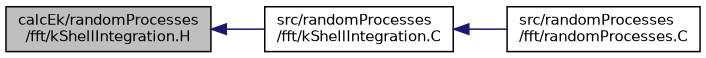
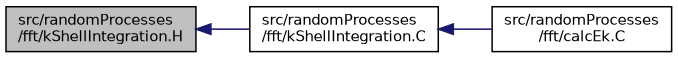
  digraph {
    rankdir=LR
    node [color=black fontname=Helvetica fontsize=10 shape=record]
    edge [color=midnightblue dir=back fontname=Helvetica fontsize=10 labelfontname=Helvetica labelfontsize=10 style=solid]
-   n1 [fillcolor=grey75 fontcolor=black height=0.2 label="calcEk/randomProcesses\l/fft/kShellIntegration.H" style=filled width=0.4]
+   n1 [fillcolor=grey75 fontcolor=black height=0.2 label="src/randomProcesses\l/fft/kShellIntegration.H" style=filled width=0.4]
    n2 [height=0.2 label="src/randomProcesses\l/fft/kShellIntegration.C" width=0.4]
-   n3 [height=0.2 label="src/randomProcesses\l/fft/randomProcesses.C" width=0.4]
+   n3 [height=0.2 label="src/randomProcesses\l/fft/calcEk.C" width=0.4]
    n1 -> n2
    n2 -> n3
  }
